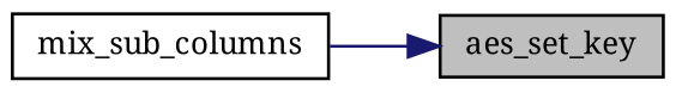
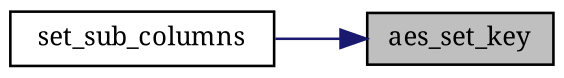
  digraph {
    rankdir=RL
    fontname="Noto Serif"
    node [color=black fontname="Noto Serif" fontsize=10 shape=record style=filled]
    n1 [fillcolor=grey75 fontcolor=black height=0.2 label=aes_set_key width=0.4]
-   n2 [fillcolor=white height=0.2 label=mix_sub_columns width=0.4]
+   n2 [fillcolor=white height=0.2 label=set_sub_columns width=0.4]
    n1 -> n2 [color=midnightblue dir=back fontname="Noto Serif" fontsize=10 labelfontname=Helvetica labelfontsize=10 style=solid]
  }
